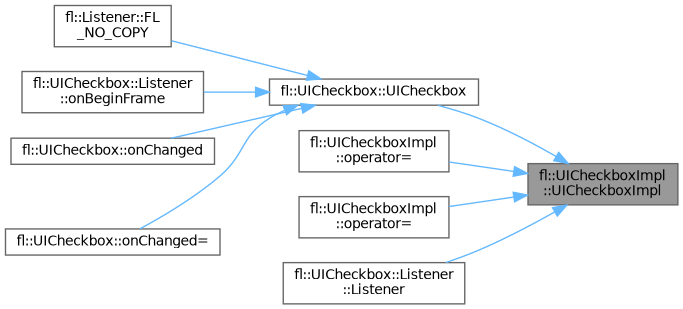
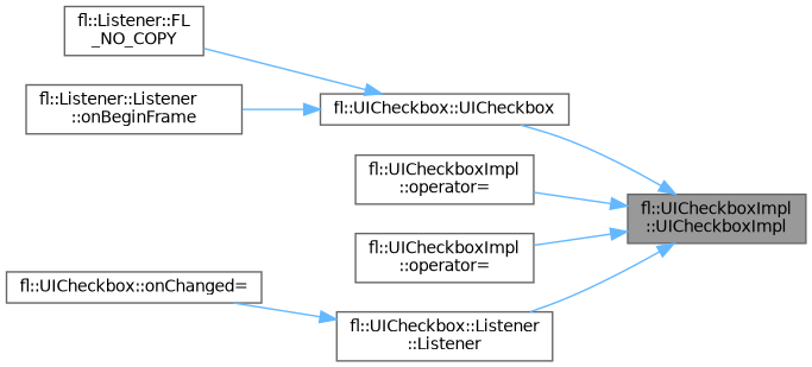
  digraph {
    rankdir=RL
    node [color=grey40 fillcolor=white fontname=Helvetica fontsize=10 shape=box style=filled]
    edge [color=steelblue1 dir=back fontname=Helvetica fontsize=10 labelfontname=Helvetica labelfontsize=10 style=solid]
    n1 [color=gray40 fillcolor=grey60 fontcolor=black height=0.2 label="fl::UICheckboxImpl\l::UICheckboxImpl" width=0.4]
    n2 [height=0.2 label="fl::UICheckbox::UICheckbox" width=0.4]
    n3 [height=0.2 label="fl::UICheckboxImpl\l::operator=" width=0.4]
    n4 [height=0.2 label="fl::UICheckboxImpl\l::operator=" width=0.4]
    n5 [height=0.2 label="fl::UICheckbox::Listener\l::Listener" width=0.4]
    n6 [height=0.2 label="fl::Listener::FL\l_NO_COPY" width=0.4]
-   n7 [height=0.2 label="fl::UICheckbox::Listener\l::onBeginFrame" width=0.4]
-   n8 [height=0.2 label="fl::UICheckbox::onChanged" width=0.4]
+   n7 [height=0.2 label="fl::Listener::Listener\l::onBeginFrame" width=0.4]
    n9 [height=0.2 label="fl::UICheckbox::onChanged=" width=0.4]
    n1 -> n2
    n1 -> n3
    n1 -> n4
    n1 -> n5
    n2 -> n6
    n2 -> n7
-   n2 -> n8
-   n2 -> n9
+   n5 -> n9
  }
